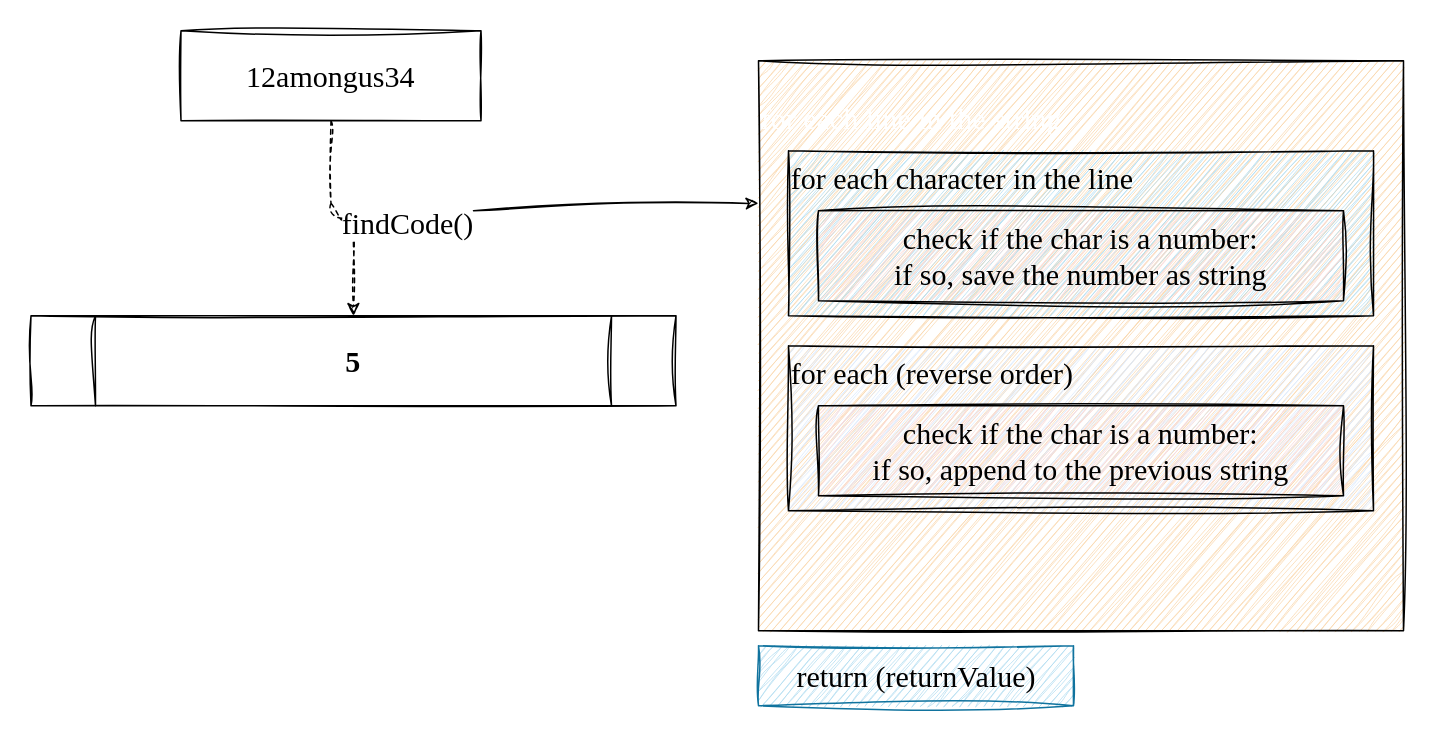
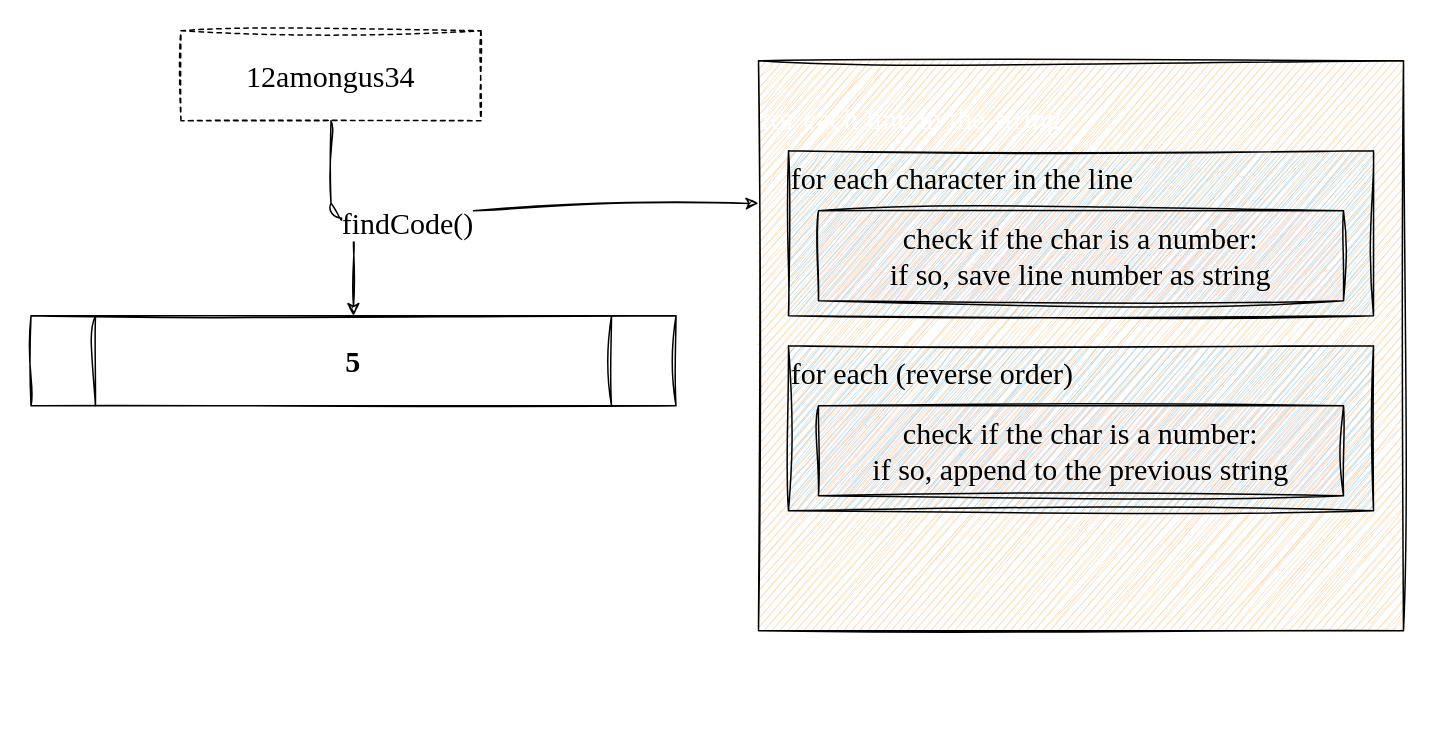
  <mxCell id="0" />
  <mxCell id="1" parent="0" />
- <mxCell id="2" value="" style="edgeStyle=orthogonalEdgeStyle;hachureGap=4;orthogonalLoop=1;jettySize=auto;html=1;fontFamily=Architects Daughter;fontSource=https%3A%2F%2Ffonts.googleapis.com%2Fcss%3Ffamily%3DArchitects%2BDaughter;fontSize=16;sketch=1;curveFitting=1;jiggle=2;dashed=1;" parent="1" source="4" target="5" edge="1"><mxGeometry relative="1" as="geometry" /></mxCell>
+ <mxCell id="2" value="" style="edgeStyle=orthogonalEdgeStyle;hachureGap=4;orthogonalLoop=1;jettySize=auto;html=1;fontFamily=Architects Daughter;fontSource=https%3A%2F%2Ffonts.googleapis.com%2Fcss%3Ffamily%3DArchitects%2BDaughter;fontSize=16;sketch=1;curveFitting=1;jiggle=2;" parent="1" source="4" target="5" edge="1"><mxGeometry relative="1" as="geometry" /></mxCell>
  <mxCell id="3" value="findCode()" style="edgeLabel;html=1;align=center;verticalAlign=middle;resizable=0;points=[];fontSize=20;fontFamily=Architects Daughter;sketch=1;curveFitting=1;jiggle=2;" parent="2" vertex="1" connectable="0"><mxGeometry x="-0.067" y="-2" relative="1" as="geometry"><mxPoint x="47" as="offset" /></mxGeometry></mxCell>
- <mxCell id="4" value="12amongus34" style="whiteSpace=wrap;html=1;hachureGap=4;fontFamily=Architects Daughter;fontSource=https%3A%2F%2Ffonts.googleapis.com%2Fcss%3Ffamily%3DArchitects%2BDaughter;fontSize=20;sketch=1;curveFitting=1;jiggle=2;" parent="1" vertex="1"><mxGeometry x="120" y="20" width="200" height="60" as="geometry" /></mxCell>
+ <mxCell id="4" value="12amongus34" style="whiteSpace=wrap;html=1;hachureGap=4;fontFamily=Architects Daughter;fontSource=https%3A%2F%2Ffonts.googleapis.com%2Fcss%3Ffamily%3DArchitects%2BDaughter;fontSize=20;sketch=1;curveFitting=1;jiggle=2;dashed=1;" parent="1" vertex="1"><mxGeometry x="120" y="20" width="200" height="60" as="geometry" /></mxCell>
  <mxCell id="5" value="&lt;b&gt;5&lt;/b&gt;" style="shape=process;whiteSpace=wrap;html=1;backgroundOutline=1;fontSize=20;fontFamily=Architects Daughter;hachureGap=4;fontSource=https%3A%2F%2Ffonts.googleapis.com%2Fcss%3Ffamily%3DArchitects%2BDaughter;sketch=1;curveFitting=1;jiggle=2;" parent="1" vertex="1"><mxGeometry x="20" y="210" width="430" height="60" as="geometry" /></mxCell>
  <mxCell id="6" value="&lt;p style=&quot;line-height: 120%;&quot;&gt;for each line in the string&lt;/p&gt;" style="rounded=0;whiteSpace=wrap;html=1;hachureGap=4;fontFamily=Architects Daughter;fontSource=https%3A%2F%2Ffonts.googleapis.com%2Fcss%3Ffamily%3DArchitects%2BDaughter;fontSize=20;fillColor=#fad7ac;strokeColor=default;align=left;perimeterSpacing=0;glass=0;gradientColor=none;fillStyle=auto;horizontal=1;verticalAlign=top;fontColor=#FFFFFF;sketch=1;curveFitting=1;jiggle=2;" parent="1" vertex="1"><mxGeometry x="505" y="40" width="430" height="380" as="geometry" /></mxCell>
  <mxCell id="7" value="" style="endArrow=classic;html=1;hachureGap=4;fontFamily=Architects Daughter;fontSource=https%3A%2F%2Ffonts.googleapis.com%2Fcss%3Ffamily%3DArchitects%2BDaughter;fontSize=16;entryX=0;entryY=0.25;entryDx=0;entryDy=0;sketch=1;curveFitting=1;jiggle=2;" parent="1" target="6" edge="1"><mxGeometry width="50" height="50" relative="1" as="geometry"><mxPoint x="315" y="140" as="sourcePoint" /><mxPoint x="795" y="70" as="targetPoint" /></mxGeometry></mxCell>
  <mxCell id="8" value="for each character in the line" style="whiteSpace=wrap;html=1;hachureGap=4;fontFamily=Architects Daughter;fontSource=https%3A%2F%2Ffonts.googleapis.com%2Fcss%3Ffamily%3DArchitects%2BDaughter;fontSize=20;fillColor=#b1ddf0;strokeColor=default;align=left;verticalAlign=top;sketch=1;curveFitting=1;jiggle=2;" parent="1" vertex="1"><mxGeometry x="525" y="100" width="390" height="110" as="geometry" /></mxCell>
- <mxCell id="9" value="check if the char is a number:&lt;br&gt;if so, save the number as string" style="text;html=1;strokeColor=default;fillColor=#fad9d5;align=center;verticalAlign=middle;whiteSpace=wrap;rounded=0;fontSize=20;fontFamily=Architects Daughter;labelBackgroundColor=none;sketch=1;curveFitting=1;jiggle=2;" parent="1" vertex="1"><mxGeometry x="545" y="140" width="350" height="60" as="geometry" /></mxCell>
- <mxCell id="10" value="for each (reverse order)" style="whiteSpace=wrap;html=1;hachureGap=4;fontFamily=Architects Daughter;fontSource=https%3A%2F%2Ffonts.googleapis.com%2Fcss%3Ffamily%3DArchitects%2BDaughter;fontSize=20;fillColor=#dae8fc;strokeColor=default;align=left;verticalAlign=top;sketch=1;curveFitting=1;jiggle=2;" parent="1" vertex="1"><mxGeometry x="525" y="230" width="390" height="110" as="geometry" /></mxCell>
+ <mxCell id="9" value="check if the char is a number:&lt;br&gt;if so, save line number as string" style="text;html=1;strokeColor=default;fillColor=#fad9d5;align=center;verticalAlign=middle;whiteSpace=wrap;rounded=0;fontSize=20;fontFamily=Architects Daughter;labelBackgroundColor=none;sketch=1;curveFitting=1;jiggle=2;" parent="1" vertex="1"><mxGeometry x="545" y="140" width="350" height="60" as="geometry" /></mxCell>
+ <mxCell id="10" value="for each (reverse order)" style="whiteSpace=wrap;html=1;hachureGap=4;fontFamily=Architects Daughter;fontSource=https%3A%2F%2Ffonts.googleapis.com%2Fcss%3Ffamily%3DArchitects%2BDaughter;fontSize=20;fillColor=#b1ddf0;strokeColor=default;align=left;verticalAlign=top;sketch=1;curveFitting=1;jiggle=2;" parent="1" vertex="1"><mxGeometry x="525" y="230" width="390" height="110" as="geometry" /></mxCell>
  <mxCell id="11" value="check if the char is a number:&lt;br&gt;if so, append to the previous string" style="text;html=1;strokeColor=default;fillColor=#fad9d5;align=center;verticalAlign=middle;whiteSpace=wrap;rounded=0;fontSize=20;fontFamily=Architects Daughter;labelBackgroundColor=none;sketch=1;curveFitting=1;jiggle=2;" parent="1" vertex="1"><mxGeometry x="545" y="270" width="350" height="60" as="geometry" /></mxCell>
- <mxCell id="12" value="return (returnValue)" style="text;html=1;align=center;verticalAlign=middle;resizable=0;points=[];autosize=1;strokeColor=#10739e;fillColor=#b1ddf0;fontSize=20;fontFamily=Architects Daughter;sketch=1;curveFitting=1;jiggle=2;" parent="1" vertex="1"><mxGeometry x="505" y="430" width="210" height="40" as="geometry" /></mxCell>
